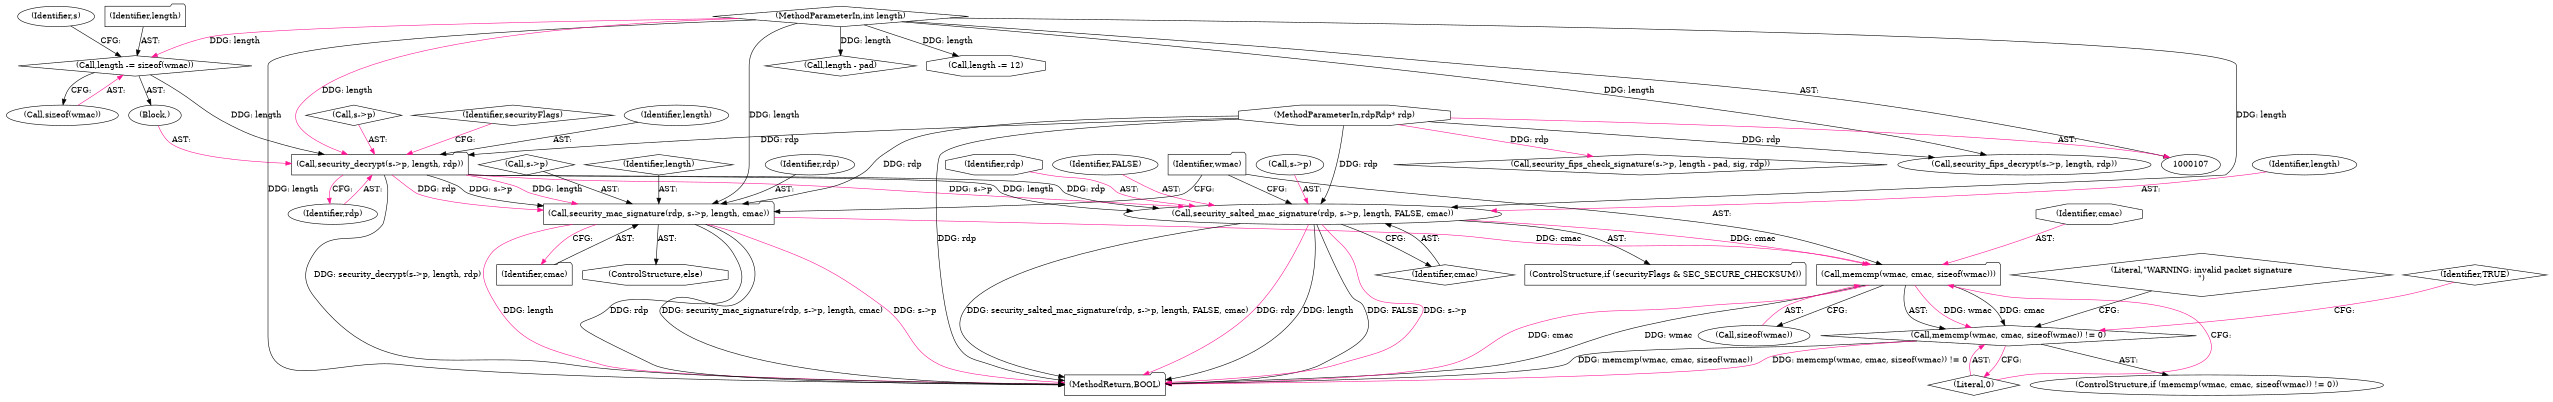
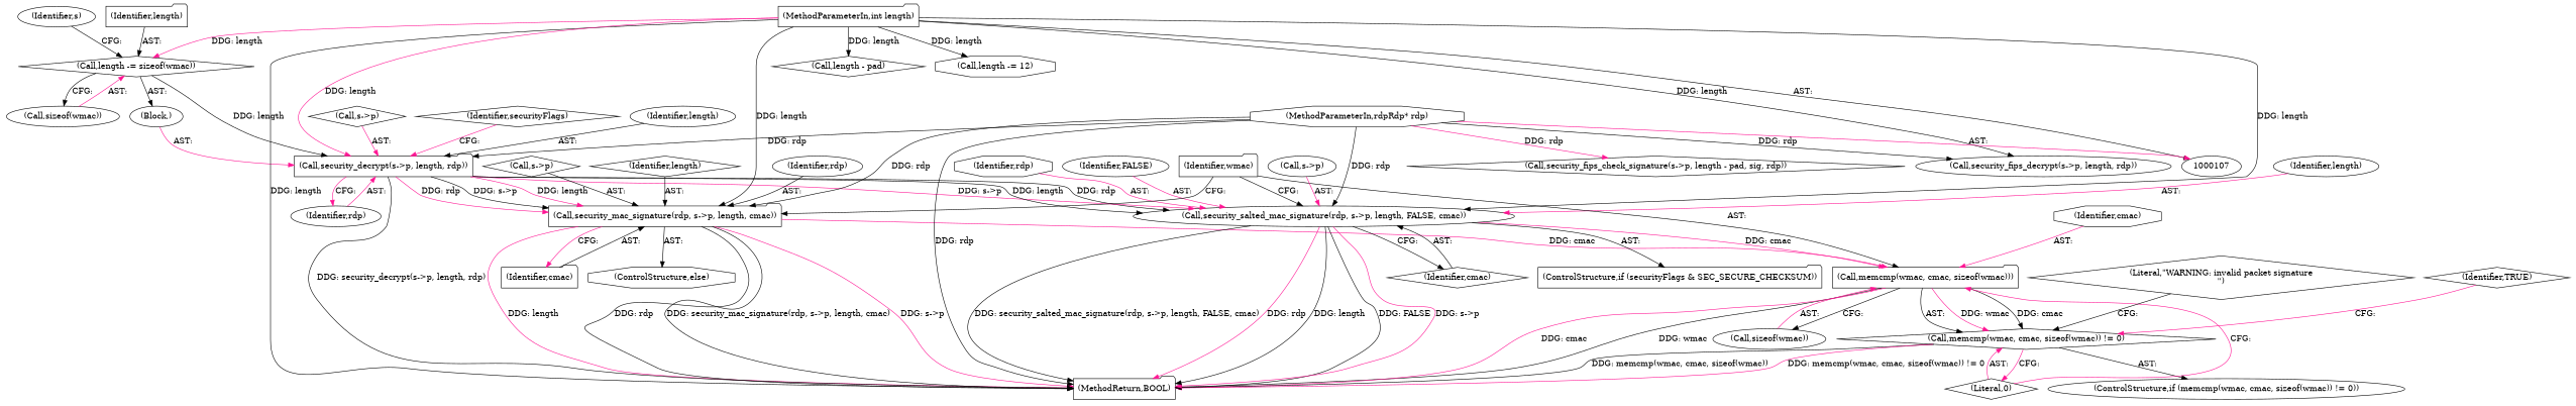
  digraph {
    node [shape=ellipse]
    edge [color=black]
    n1 [label="(Call,memcmp(wmac, cmac, sizeof(wmac)))" shape=folder]
    n2 [label="(Call,memcmp(wmac, cmac, sizeof(wmac)) != 0)" shape=diamond]
    n3 [label="(Call,sizeof(wmac))"]
    n4 [label="(MethodReturn,BOOL)" shape=folder]
    n5 [label="(Literal,0)" shape=diamond]
    n6 [label="(ControlStructure,if (memcmp(wmac, cmac, sizeof(wmac)) != 0))"]
    n7 [label="(Call,security_mac_signature(rdp, s->p, length, cmac))" shape=folder]
    n8 [label="(Identifier,cmac)" shape=folder]
    n9 [label="(ControlStructure,else)" shape=octagon]
    n10 [label="(Call,security_decrypt(s->p, length, rdp))" shape=folder]
    n11 [label="(Call,security_salted_mac_signature(rdp, s->p, length, FALSE, cmac))"]
    n12 [label="(Identifier,rdp)"]
    n13 [label="(Identifier,cmac)" shape=diamond]
    n14 [label="(ControlStructure,if (securityFlags & SEC_SECURE_CHECKSUM))" shape=folder]
    n15 [label="(Block,)"]
    n16 [label="(Call,length -= sizeof(wmac))" shape=diamond]
    n17 [label="(Call,sizeof(wmac))"]
-   n18 [label="(MethodParameterIn,int length)" shape=diamond]
+   n18 [label="(MethodParameterIn,int length)" shape=folder]
    n19 [label="(Call,length - pad)" shape=diamond]
    n20 [label="(Call,length -= 12)" shape=octagon]
    n21 [label="(Call,security_fips_decrypt(s->p, length, rdp))"]
    1000107
    n23 [label="(MethodParameterIn,rdpRdp* rdp)" shape=octagon]
    n24 [label="(Call,security_fips_check_signature(s->p, length - pad, sig, rdp))" shape=diamond]
    n25 [label="(Call,s->p)" shape=diamond]
    n26 [label="(Identifier,cmac)" shape=octagon]
    n27 [label="(Identifier,s)"]
    n28 [label="(Identifier,length)"]
    n29 [label="(Identifier,rdp)" shape=octagon]
    n30 [label="(Identifier,securityFlags)" shape=diamond]
    n31 [label="(Call,s->p)" shape=diamond]
    n32 [label="(Identifier,FALSE)"]
    n33 [label="(Identifier,length)" shape=diamond]
    n34 [label="(Identifier,length)" shape=folder]
    n35 [label="(Identifier,wmac)" shape=folder]
    n36 [label="(Literal,\"WARNING: invalid packet signature\n\")" shape=diamond]
    n37 [label="(Call,s->p)"]
    n38 [label="(Identifier,length)"]
    n39 [label="(Identifier,rdp)"]
    n40 [label="(Identifier,TRUE)" shape=diamond]
    n1 -> n2 [label="AST: "]
    n1 -> n2 [color=deeppink label="DDG: wmac"]
    n1 -> n2 [label="DDG: cmac"]
    n1 -> n3 [label="CFG: "]
    n1 -> n4 [label="DDG: wmac"]
    n1 -> n4 [color=deeppink label="DDG: cmac"]
    n2 -> n4 [label="DDG: memcmp(wmac, cmac, sizeof(wmac))"]
    n2 -> n4 [color=deeppink label="DDG: memcmp(wmac, cmac, sizeof(wmac)) != 0"]
    n2 -> n5 [color=deeppink label="CFG: "]
    n2 -> n6 [label="AST: "]
    n3 -> n1 [color=deeppink label="AST: "]
    n5 -> n1 [color=deeppink label="CFG: "]
    n5 -> n2 [color=deeppink label="AST: "]
    n7 -> n1 [color=deeppink label="DDG: cmac"]
    n7 -> n4 [color=deeppink label="DDG: length"]
    n7 -> n4 [label="DDG: rdp"]
    n7 -> n4 [label="DDG: security_mac_signature(rdp, s->p, length, cmac)"]
    n7 -> n4 [color=deeppink label="DDG: s->p"]
    n7 -> n8 [color=deeppink label="CFG: "]
    n7 -> n9 [label="AST: "]
    n8 -> n7 [label="AST: "]
    n10 -> n4 [label="DDG: security_decrypt(s->p, length, rdp)"]
    n10 -> n7 [color=deeppink label="DDG: rdp"]
    n10 -> n7 [label="DDG: s->p"]
    n10 -> n7 [color=deeppink label="DDG: length"]
    n10 -> n11 [label="DDG: rdp"]
    n10 -> n11 [color=deeppink label="DDG: s->p"]
    n10 -> n11 [label="DDG: length"]
    n10 -> n12 [color=deeppink label="CFG: "]
    n11 -> n1 [color=deeppink label="DDG: cmac"]
    n11 -> n4 [label="DDG: FALSE"]
    n11 -> n4 [color=deeppink label="DDG: s->p"]
    n11 -> n4 [label="DDG: security_salted_mac_signature(rdp, s->p, length, FALSE, cmac)"]
    n11 -> n4 [color=deeppink label="DDG: rdp"]
    n11 -> n4 [label="DDG: length"]
    n11 -> n13 [label="CFG: "]
    n11 -> n14 [label="AST: "]
    n12 -> n10 [color=deeppink label="AST: "]
    n13 -> n11 [label="AST: "]
    n15 -> n10 [color=deeppink label="AST: "]
    n16 -> n10 [label="DDG: length"]
    n16 -> n15 [label="AST: "]
    n16 -> n17 [label="CFG: "]
    n17 -> n16 [color=deeppink label="AST: "]
    n18 -> n4 [label="DDG: length"]
    n18 -> n7 [label="DDG: length"]
    n18 -> n10 [color=deeppink label="DDG: length"]
    n18 -> n11 [label="DDG: length"]
    n18 -> n16 [color=deeppink label="DDG: length"]
    n18 -> n19 [label="DDG: length"]
    n18 -> n20 [label="DDG: length"]
    n18 -> n21 [label="DDG: length"]
    n18 -> 1000107 [label="AST: "]
    n23 -> n4 [label="DDG: rdp"]
    n23 -> n7 [label="DDG: rdp"]
    n23 -> n10 [label="DDG: rdp"]
    n23 -> n11 [label="DDG: rdp"]
    n23 -> n21 [label="DDG: rdp"]
    n23 -> 1000107 [color=deeppink label="AST: "]
    n23 -> n24 [color=deeppink label="DDG: rdp"]
    n25 -> n10 [color=deeppink label="AST: "]
    n26 -> n1 [color=deeppink label="AST: "]
    n27 -> n16 [label="CFG: "]
    n28 -> n11 [color=deeppink label="AST: "]
    n29 -> n11 [color=deeppink label="AST: "]
    n30 -> n10 [color=deeppink label="CFG: "]
    n31 -> n7 [label="AST: "]
    n32 -> n11 [color=deeppink label="AST: "]
    n33 -> n7 [label="AST: "]
    n34 -> n16 [label="AST: "]
    n35 -> n1 [label="AST: "]
    n35 -> n7 [label="CFG: "]
    n35 -> n11 [label="CFG: "]
    n36 -> n2 [label="CFG: "]
    n37 -> n11 [color=deeppink label="AST: "]
    n38 -> n10 [label="AST: "]
    n39 -> n7 [label="AST: "]
    n40 -> n2 [color=deeppink label="CFG: "]
  }
